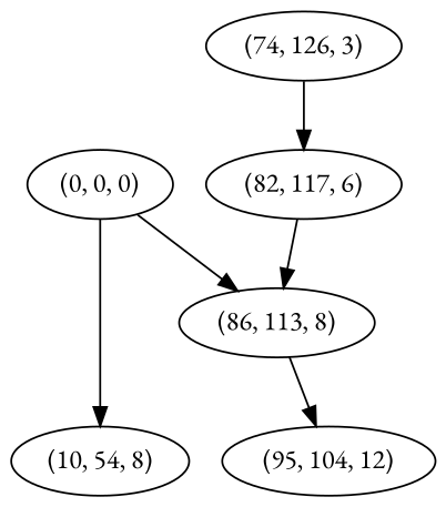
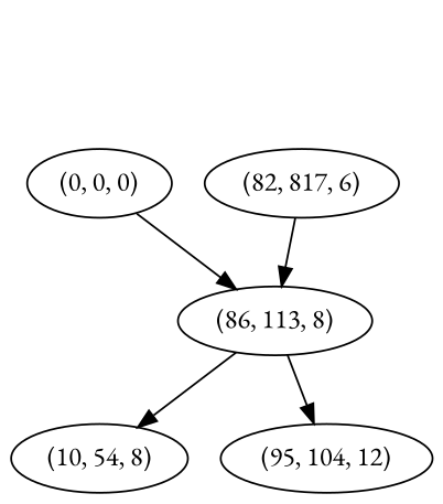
  digraph {
    fontname="EB Garamond"
    node [fontname="EB Garamond"]
    edge [fontname="EB Garamond"]
    "(0, 0, 0)"
    "(10, 54, 8)"
    "(86, 113, 8)"
-   "(74, 126, 3)"
-   "(82, 117, 6)"
+   "(82, 117, 6)" [label="(82, 817, 6)"]
    n6 [label="(95, 104, 12)"]
-   "(0, 0, 0)" -> "(10, 54, 8)"
+   "(86, 113, 8)" -> "(10, 54, 8)"
    "(0, 0, 0)" -> "(86, 113, 8)"
    "(86, 113, 8)" -> n6
-   "(74, 126, 3)" -> "(82, 117, 6)"
    "(82, 117, 6)" -> "(86, 113, 8)"
  }
